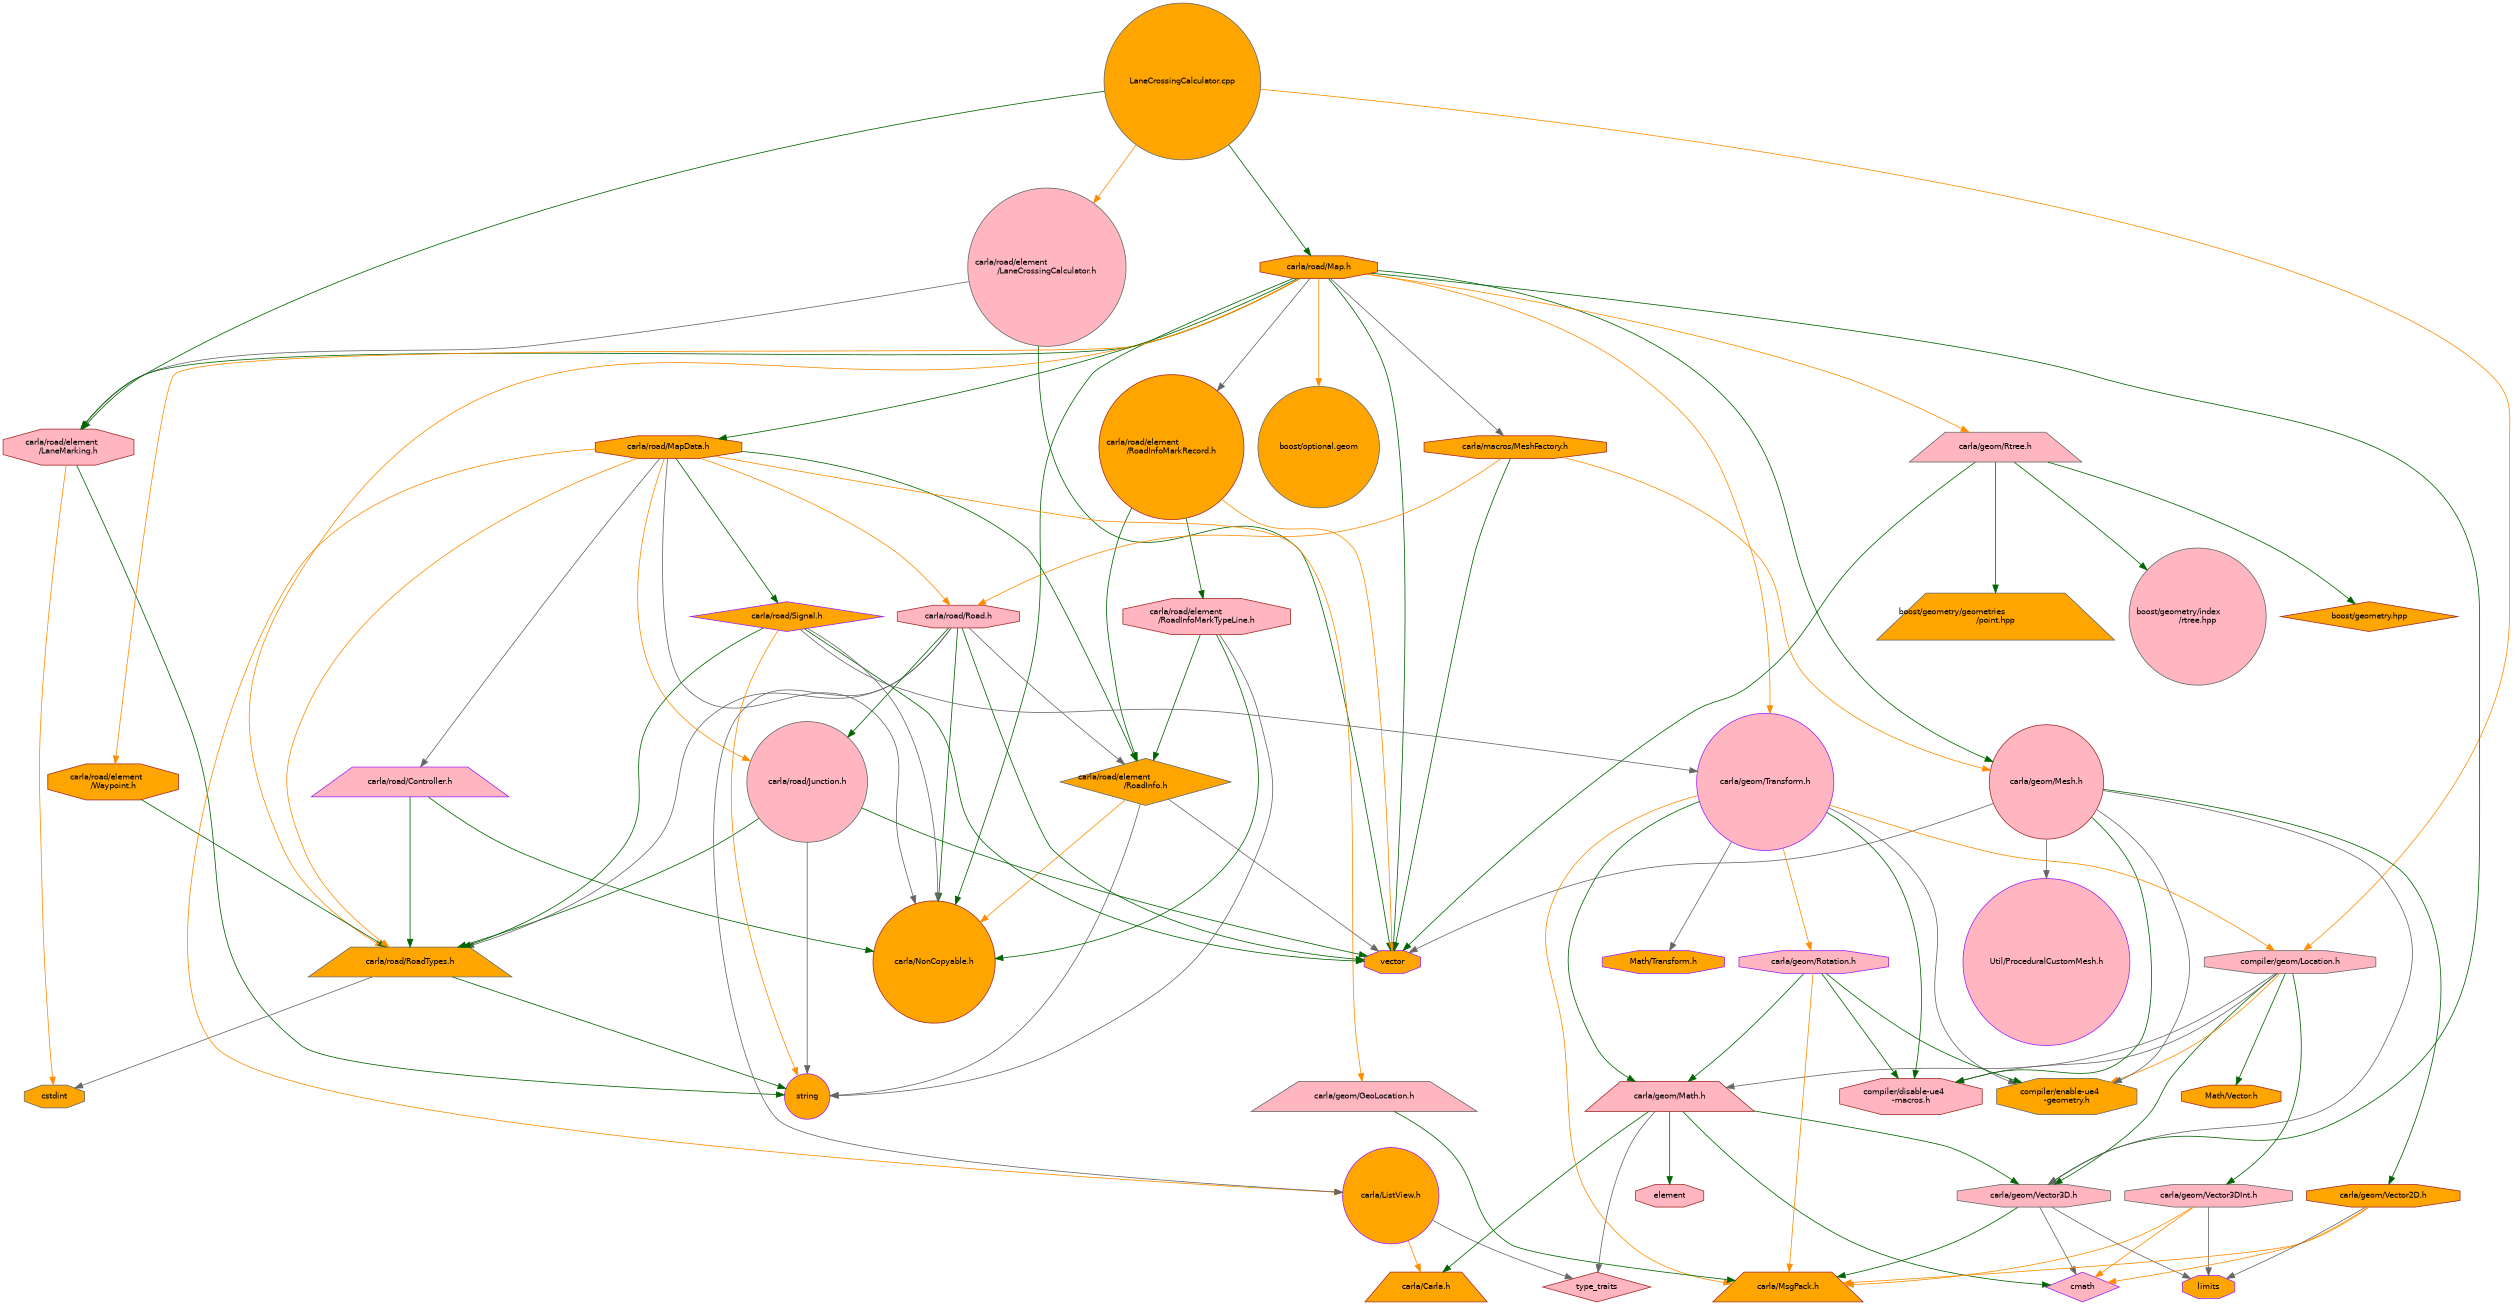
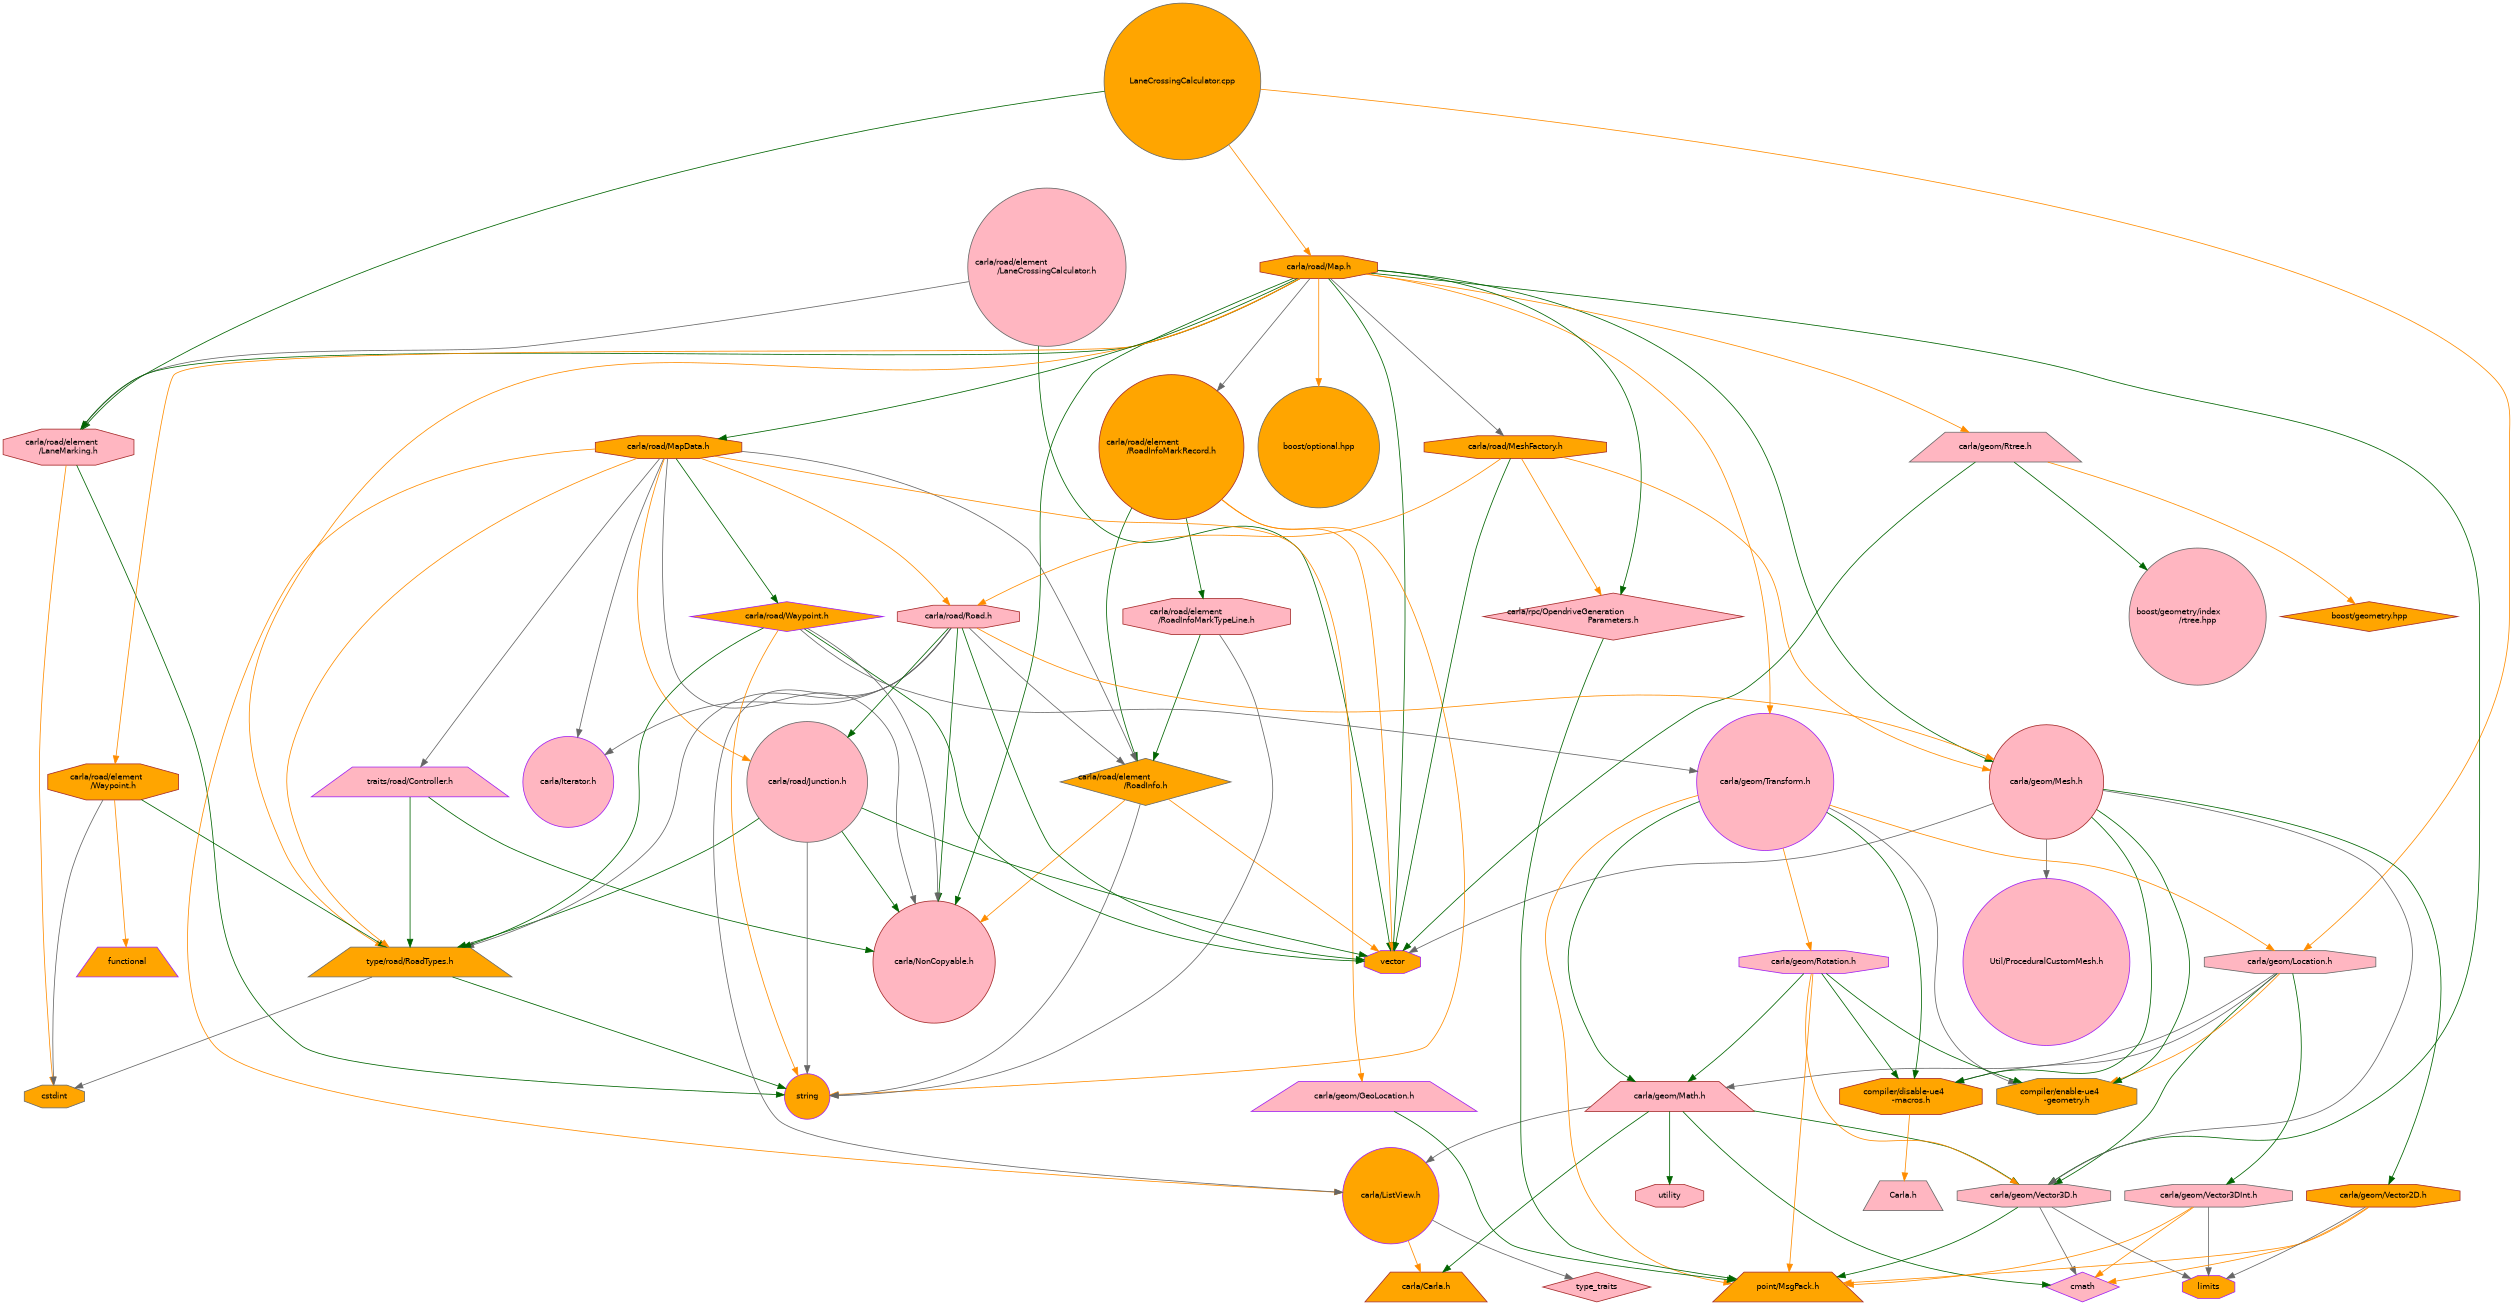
  digraph {
    node [color=brown fillcolor=orange fontname=Helvetica fontsize=10 shape=octagon style=filled]
    edge [color=darkgreen fontname=Helvetica fontsize=10 labelfontname=Helvetica labelfontsize=10 style=solid]
    n1 [color=gray40 fontcolor=black height=0.2 label="LaneCrossingCalculator.cpp" shape=circle width=0.4]
    n2 [color=gray40 fillcolor=lightpink height=0.2 label="carla/road/element\l/LaneCrossingCalculator.h" shape=circle width=0.4]
    n3 [fillcolor=lightpink height=0.2 label="carla/road/element\l/LaneMarking.h" width=0.4]
-   n4 [color=gray40 fillcolor=lightpink height=0.2 label="compiler/geom/Location.h" width=0.4]
+   n4 [color=gray40 fillcolor=lightpink height=0.2 label="carla/geom/Location.h" width=0.4]
    n5 [height=0.2 label="carla/road/Map.h" width=0.4]
    n6 [color=purple height=0.2 label=vector width=0.4]
    n7 [color=gray40 height=0.2 label=cstdint width=0.4]
    n8 [color=purple height=0.2 label=string shape=circle width=0.4]
    n9 [color=gray40 fillcolor=lightpink height=0.2 label="carla/geom/Vector3D.h" width=0.4]
    n10 [color=gray40 fillcolor=lightpink height=0.2 label="carla/geom/Vector3DInt.h" width=0.4]
    n11 [fillcolor=lightpink height=0.2 label="carla/geom/Math.h" shape=trapezium width=0.4]
    n12 [color=gray40 height=0.2 label="compiler/enable-ue4\l-geometry.h" width=0.4]
-   n13 [height=0.2 label="Math/Vector.h" width=0.4]
-   n14 [fillcolor=lightpink height=0.2 label="compiler/disable-ue4\l-macros.h" width=0.4]
+   n14 [height=0.2 label="compiler/disable-ue4\l-macros.h" width=0.4]
    n15 [fillcolor=lightpink height=0.2 label="carla/geom/Mesh.h" shape=circle width=0.4]
    n16 [color=gray40 fillcolor=lightpink height=0.2 label="carla/geom/Rtree.h" shape=trapezium width=0.4]
    n17 [color=purple fillcolor=lightpink height=0.2 label="carla/geom/Transform.h" shape=circle width=0.4]
-   n18 [height=0.2 label="carla/NonCopyable.h" shape=circle width=0.4]
+   n18 [fillcolor=lightpink height=0.2 label="carla/NonCopyable.h" shape=circle width=0.4]
    n19 [height=0.2 label="carla/road/element\l/RoadInfoMarkRecord.h" shape=circle width=0.4]
    n20 [height=0.2 label="carla/road/element\l/Waypoint.h" width=0.4]
-   n21 [color=gray40 height=0.2 label="carla/road/RoadTypes.h" shape=trapezium width=0.4]
+   n21 [color=gray40 height=0.2 label="type/road/RoadTypes.h" shape=trapezium width=0.4]
    n22 [height=0.2 label="carla/road/MapData.h" width=0.4]
-   n23 [height=0.2 label="carla/macros/MeshFactory.h" width=0.4]
-   n25 [color=gray40 height=0.2 label="boost/optional.geom" shape=circle width=0.4]
-   n26 [height=0.2 label="carla/MsgPack.h" shape=trapezium width=0.4]
+   n23 [height=0.2 label="carla/road/MeshFactory.h" width=0.4]
+   n24 [fillcolor=lightpink height=0.2 label="carla/rpc/OpendriveGeneration\lParameters.h" shape=diamond width=0.4]
+   n25 [color=gray40 height=0.2 label="boost/optional.hpp" shape=circle width=0.4]
+   n26 [height=0.2 label="point/MsgPack.h" shape=trapezium width=0.4]
    n27 [color=purple fillcolor=lightpink height=0.2 label=cmath shape=diamond width=0.4]
    n28 [color=purple height=0.2 label=limits width=0.4]
    n29 [height=0.2 label="carla/Carla.h" shape=trapezium width=0.4]
    n30 [fillcolor=lightpink height=0.2 label=type_traits shape=diamond width=0.4]
-   n31 [fillcolor=lightpink height=0.2 label=element width=0.4]
+   n31 [fillcolor=lightpink height=0.2 label=utility width=0.4]
+   n32 [color=gray40 fillcolor=lightpink height=0.2 label="Carla.h" shape=trapezium width=0.4]
    n33 [height=0.2 label="carla/geom/Vector2D.h" width=0.4]
    n34 [color=purple fillcolor=lightpink height=0.2 label="Util/ProceduralCustomMesh.h" shape=circle width=0.4]
    n35 [height=0.2 label="boost/geometry.hpp" shape=diamond width=0.4]
-   n36 [color=gray40 height=0.2 label="boost/geometry/geometries\l/point.hpp" shape=trapezium width=0.4]
    n37 [color=gray40 fillcolor=lightpink height=0.2 label="boost/geometry/index\l/rtree.hpp" shape=circle width=0.4]
    n38 [color=purple fillcolor=lightpink height=0.2 label="carla/geom/Rotation.h" width=0.4]
-   n39 [color=purple height=0.2 label="Math/Transform.h" width=0.4]
    n40 [color=gray40 height=0.2 label="carla/road/element\l/RoadInfo.h" shape=diamond width=0.4]
    n41 [fillcolor=lightpink height=0.2 label="carla/road/element\l/RoadInfoMarkTypeLine.h" width=0.4]
-   n43 [color=gray40 fillcolor=lightpink height=0.2 label="carla/geom/GeoLocation.h" shape=trapezium width=0.4]
+   n42 [color=purple height=0.2 label=functional shape=trapezium width=0.4]
+   n43 [color=purple fillcolor=lightpink height=0.2 label="carla/geom/GeoLocation.h" shape=trapezium width=0.4]
+   n44 [color=purple fillcolor=lightpink height=0.2 label="carla/Iterator.h" shape=circle width=0.4]
    n45 [color=purple height=0.2 label="carla/ListView.h" shape=circle width=0.4]
-   n46 [color=purple fillcolor=lightpink height=0.2 label="carla/road/Controller.h" shape=trapezium width=0.4]
+   n46 [color=purple fillcolor=lightpink height=0.2 label="traits/road/Controller.h" shape=trapezium width=0.4]
    n47 [color=gray40 fillcolor=lightpink height=0.2 label="carla/road/Junction.h" shape=circle width=0.4]
    n48 [fillcolor=lightpink height=0.2 label="carla/road/Road.h" width=0.4]
-   n49 [color=purple height=0.2 label="carla/road/Signal.h" shape=diamond width=0.4]
-   n1 -> n2 [color=darkorange]
+   n49 [color=purple height=0.2 label="carla/road/Waypoint.h" shape=diamond width=0.4]
    n1 -> n3
    n1 -> n4 [color=darkorange]
-   n1 -> n5
+   n1 -> n5 [color=darkorange]
    n2 -> n3 [color=gray40]
    n2 -> n6
    n3 -> n7 [color=darkorange]
    n3 -> n8
    n4 -> n9
    n4 -> n10
    n4 -> n11 [color=gray40]
    n4 -> n12 [color=darkorange]
-   n4 -> n13
    n4 -> n14 [color=gray40]
    n5 -> n3
    n5 -> n6
    n5 -> n9
    n5 -> n15
    n5 -> n16 [color=darkorange]
    n5 -> n17 [color=darkorange]
    n5 -> n18
    n5 -> n19 [color=gray40]
    n5 -> n20 [color=darkorange]
    n5 -> n21 [color=darkorange]
    n5 -> n22
    n5 -> n23 [color=gray40]
+   n5 -> n24
    n5 -> n25 [color=darkorange]
    n9 -> n26
    n9 -> n27 [color=gray40]
    n9 -> n28 [color=gray40]
    n10 -> n26 [color=darkorange]
    n10 -> n27 [color=darkorange]
    n10 -> n28 [color=gray40]
    n11 -> n9
    n11 -> n27
    n11 -> n29
-   n11 -> n30 [color=gray40]
+   n11 -> n45 [color=gray40]
    n11 -> n31
+   n14 -> n32 [color=darkorange]
    n15 -> n6 [color=gray40]
    n15 -> n9 [color=gray40]
-   n15 -> n12 [color=gray40]
+   n15 -> n12
    n15 -> n14
    n15 -> n33
    n15 -> n34 [color=gray40]
    n16 -> n6
-   n16 -> n35
-   n16 -> n36
+   n16 -> n35 [color=darkorange]
    n16 -> n37
    n17 -> n4 [color=darkorange]
    n17 -> n11
    n17 -> n12 [color=gray40]
    n17 -> n14
    n17 -> n26 [color=darkorange]
    n17 -> n38 [color=darkorange]
-   n17 -> n39 [color=gray40]
    n19 -> n6 [color=darkorange]
+   n19 -> n8 [color=darkorange]
    n19 -> n40
    n19 -> n41
+   n20 -> n7 [color=gray40]
    n20 -> n21
+   n20 -> n42 [color=darkorange]
    n21 -> n7 [color=gray40]
    n21 -> n8
    n22 -> n18 [color=gray40]
    n22 -> n21 [color=darkorange]
-   n22 -> n40
+   n22 -> n40 [color=gray40]
    n22 -> n43 [color=darkorange]
+   n22 -> n44 [color=gray40]
    n22 -> n45 [color=darkorange]
    n22 -> n46 [color=gray40]
    n22 -> n47 [color=darkorange]
    n22 -> n48 [color=darkorange]
    n22 -> n49
    n23 -> n6
    n23 -> n15 [color=darkorange]
+   n23 -> n24 [color=darkorange]
    n23 -> n48 [color=darkorange]
+   n24 -> n26
    n33 -> n26 [color=darkorange]
    n33 -> n27 [color=darkorange]
    n33 -> n28 [color=gray40]
+   n38 -> n9 [color=darkorange]
    n38 -> n11
    n38 -> n12
    n38 -> n14
    n38 -> n26 [color=darkorange]
-   n40 -> n6 [color=gray40]
+   n40 -> n6 [color=darkorange]
    n40 -> n8 [color=gray40]
    n40 -> n18 [color=darkorange]
    n41 -> n8 [color=gray40]
    n41 -> n40
    n43 -> n26
    n45 -> n29 [color=darkorange]
    n45 -> n30 [color=gray40]
    n46 -> n18
    n46 -> n21
    n47 -> n6
    n47 -> n8 [color=gray40]
-   n41 -> n18
+   n47 -> n18
    n47 -> n21
    n48 -> n6
+   n48 -> n15 [color=darkorange]
    n48 -> n18
    n48 -> n21 [color=gray40]
    n48 -> n40 [color=gray40]
+   n48 -> n44 [color=gray40]
    n48 -> n45 [color=gray40]
    n48 -> n47
    n49 -> n6
    n49 -> n8 [color=darkorange]
    n49 -> n17 [color=gray40]
    n49 -> n18 [color=gray40]
    n49 -> n21
  }
